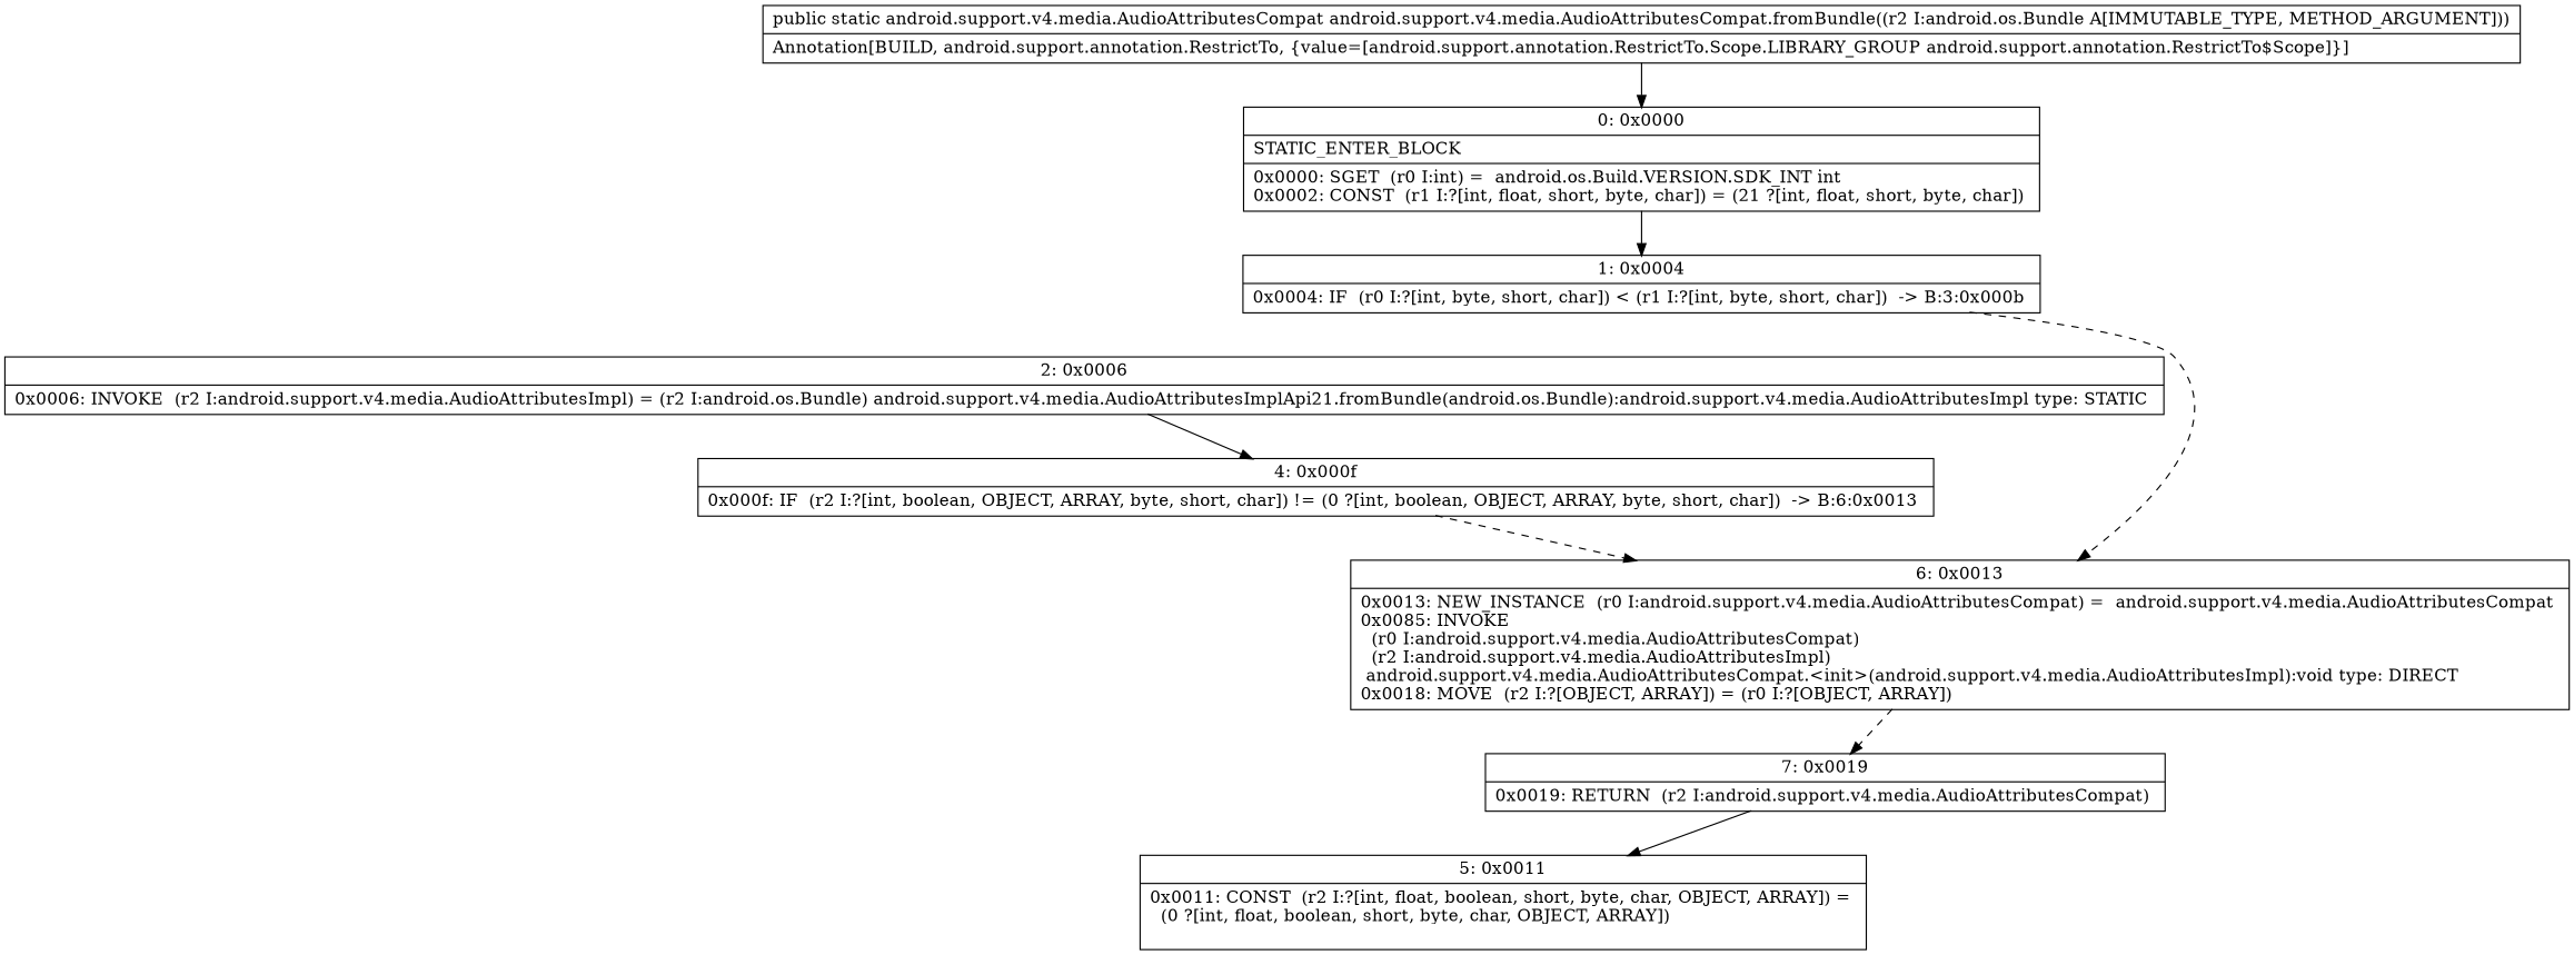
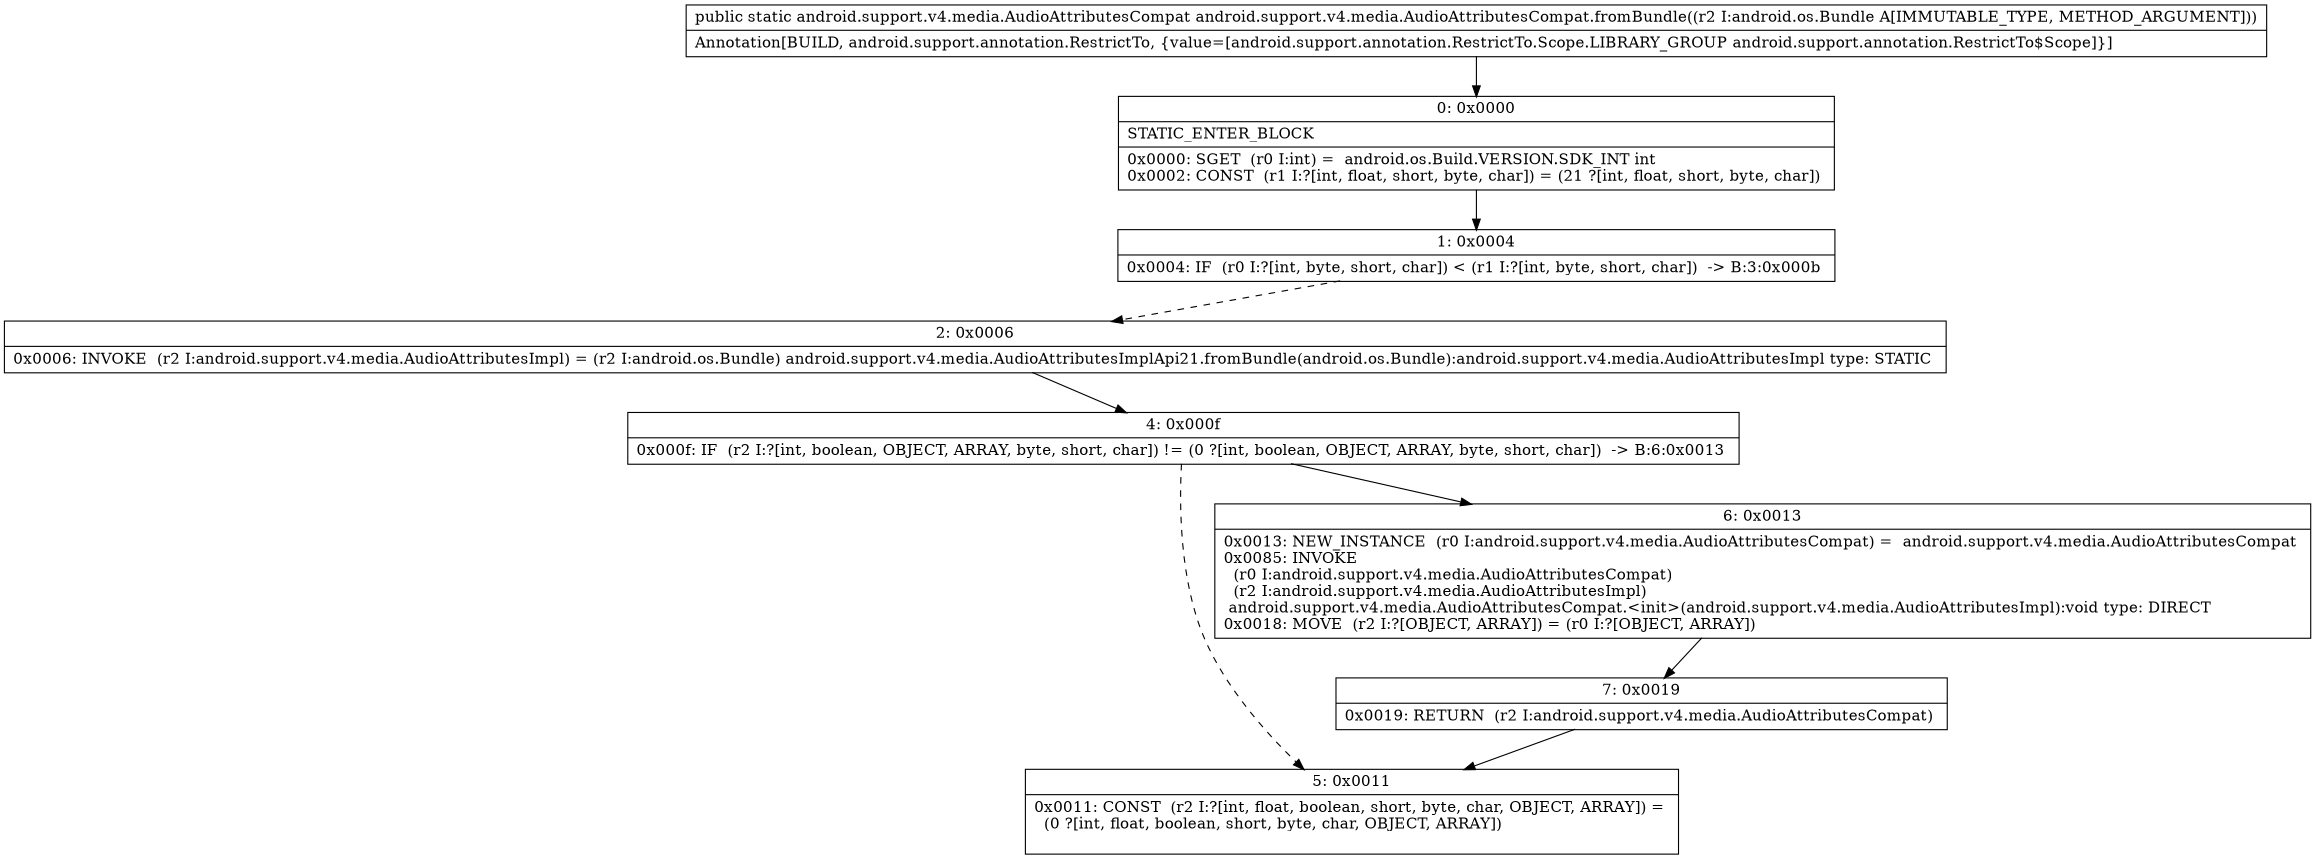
  digraph {
    node [shape=record]
    n1 [label="{0\:\ 0x0000|STATIC_ENTER_BLOCK\l|0x0000: SGET  (r0 I:int) =  android.os.Build.VERSION.SDK_INT int \l0x0002: CONST  (r1 I:?[int, float, short, byte, char]) = (21 ?[int, float, short, byte, char]) \l}"]
    n2 [label="{1\:\ 0x0004|0x0004: IF  (r0 I:?[int, byte, short, char]) \< (r1 I:?[int, byte, short, char])  \-\> B:3:0x000b \l}"]
    n3 [label="{2\:\ 0x0006|0x0006: INVOKE  (r2 I:android.support.v4.media.AudioAttributesImpl) = (r2 I:android.os.Bundle) android.support.v4.media.AudioAttributesImplApi21.fromBundle(android.os.Bundle):android.support.v4.media.AudioAttributesImpl type: STATIC \l}"]
    n4 [label="{4\:\ 0x000f|0x000f: IF  (r2 I:?[int, boolean, OBJECT, ARRAY, byte, short, char]) != (0 ?[int, boolean, OBJECT, ARRAY, byte, short, char])  \-\> B:6:0x0013 \l}"]
    n5 [label="{5\:\ 0x0011|0x0011: CONST  (r2 I:?[int, float, boolean, short, byte, char, OBJECT, ARRAY]) = \l  (0 ?[int, float, boolean, short, byte, char, OBJECT, ARRAY])\l \l}"]
    n6 [label="{6\:\ 0x0013|0x0013: NEW_INSTANCE  (r0 I:android.support.v4.media.AudioAttributesCompat) =  android.support.v4.media.AudioAttributesCompat \l0x0085: INVOKE  \l  (r0 I:android.support.v4.media.AudioAttributesCompat)\l  (r2 I:android.support.v4.media.AudioAttributesImpl)\l android.support.v4.media.AudioAttributesCompat.\<init\>(android.support.v4.media.AudioAttributesImpl):void type: DIRECT \l0x0018: MOVE  (r2 I:?[OBJECT, ARRAY]) = (r0 I:?[OBJECT, ARRAY]) \l}"]
    n7 [label="{7\:\ 0x0019|0x0019: RETURN  (r2 I:android.support.v4.media.AudioAttributesCompat) \l}"]
    n8 [label="{public static android.support.v4.media.AudioAttributesCompat android.support.v4.media.AudioAttributesCompat.fromBundle((r2 I:android.os.Bundle A[IMMUTABLE_TYPE, METHOD_ARGUMENT]))  | Annotation[BUILD, android.support.annotation.RestrictTo, \{value=[android.support.annotation.RestrictTo.Scope.LIBRARY_GROUP android.support.annotation.RestrictTo$Scope]\}]\l}"]
    n1 -> n2
-   n2 -> n6 [style=dashed]
+   n2 -> n3 [style=dashed]
    n3 -> n4
-   n4 -> n6 [style=dashed]
-   n6 -> n7 [style=dashed]
+   n4 -> n5 [style=dashed]
+   n4 -> n6
+   n6 -> n7
    n7 -> n5
    n8 -> n1
  }
